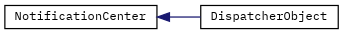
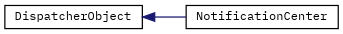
  digraph {
    rankdir=LR
    fontname="IBM Plex Mono"
    node [color=black fillcolor=white fontname="IBM Plex Mono" fontsize=10 shape=record style=filled]
    n1 [height=0.2 label=DispatcherObject width=0.4]
    n2 [height=0.2 label=NotificationCenter width=0.4]
-   n2 -> n1 [color=midnightblue dir=back fontname="IBM Plex Mono" fontsize=10 labelfontname=Helvetica labelfontsize=10 style=solid]
+   n1 -> n2 [color=midnightblue dir=back fontname="IBM Plex Mono" fontsize=10 labelfontname=Helvetica labelfontsize=10 style=solid]
  }
